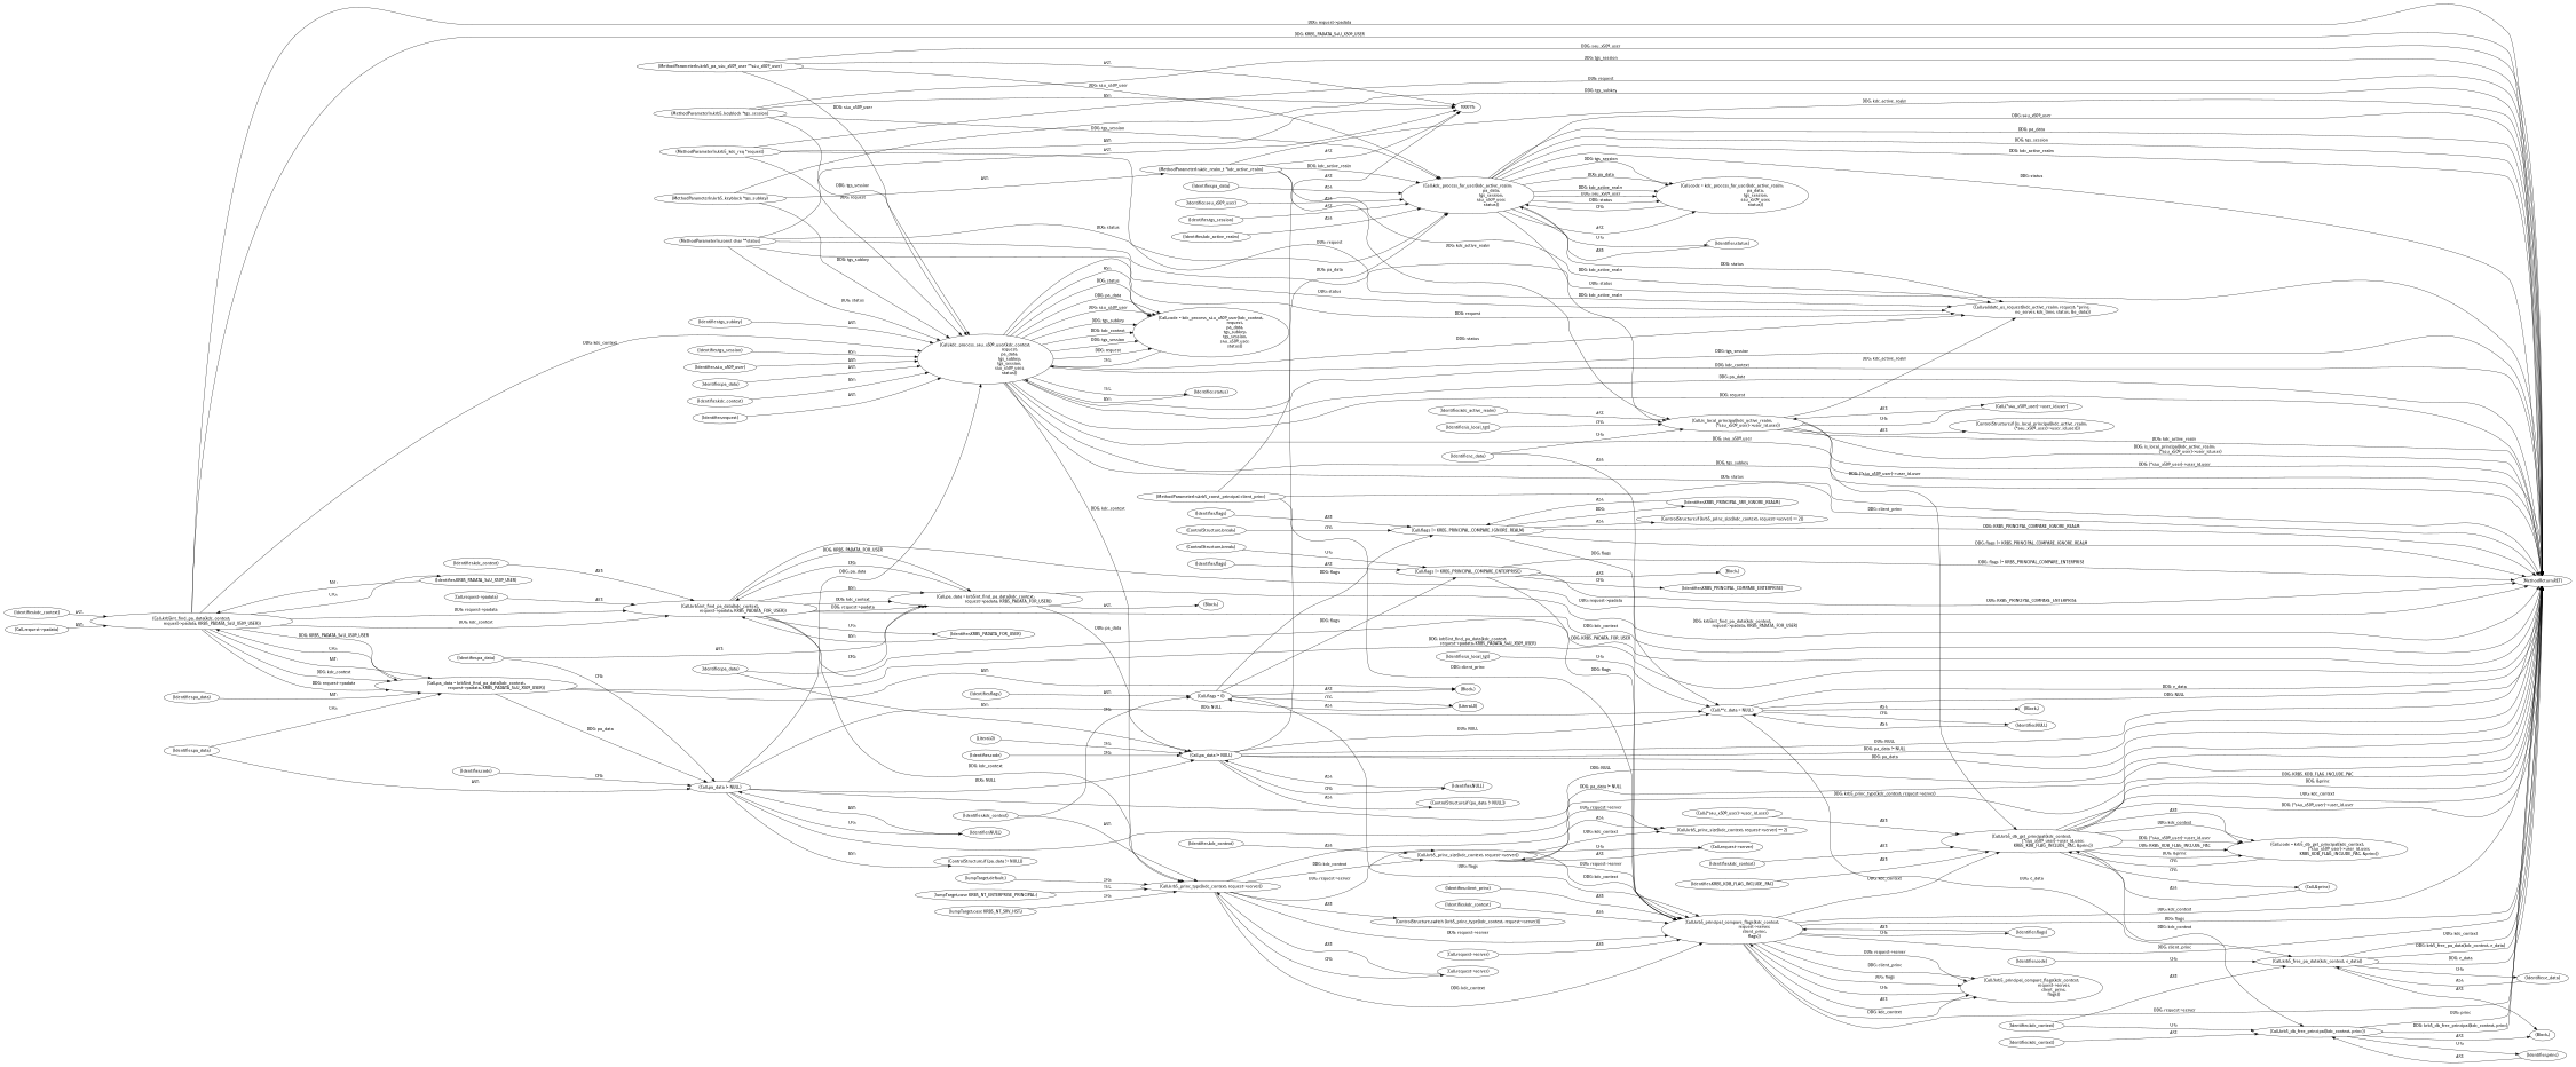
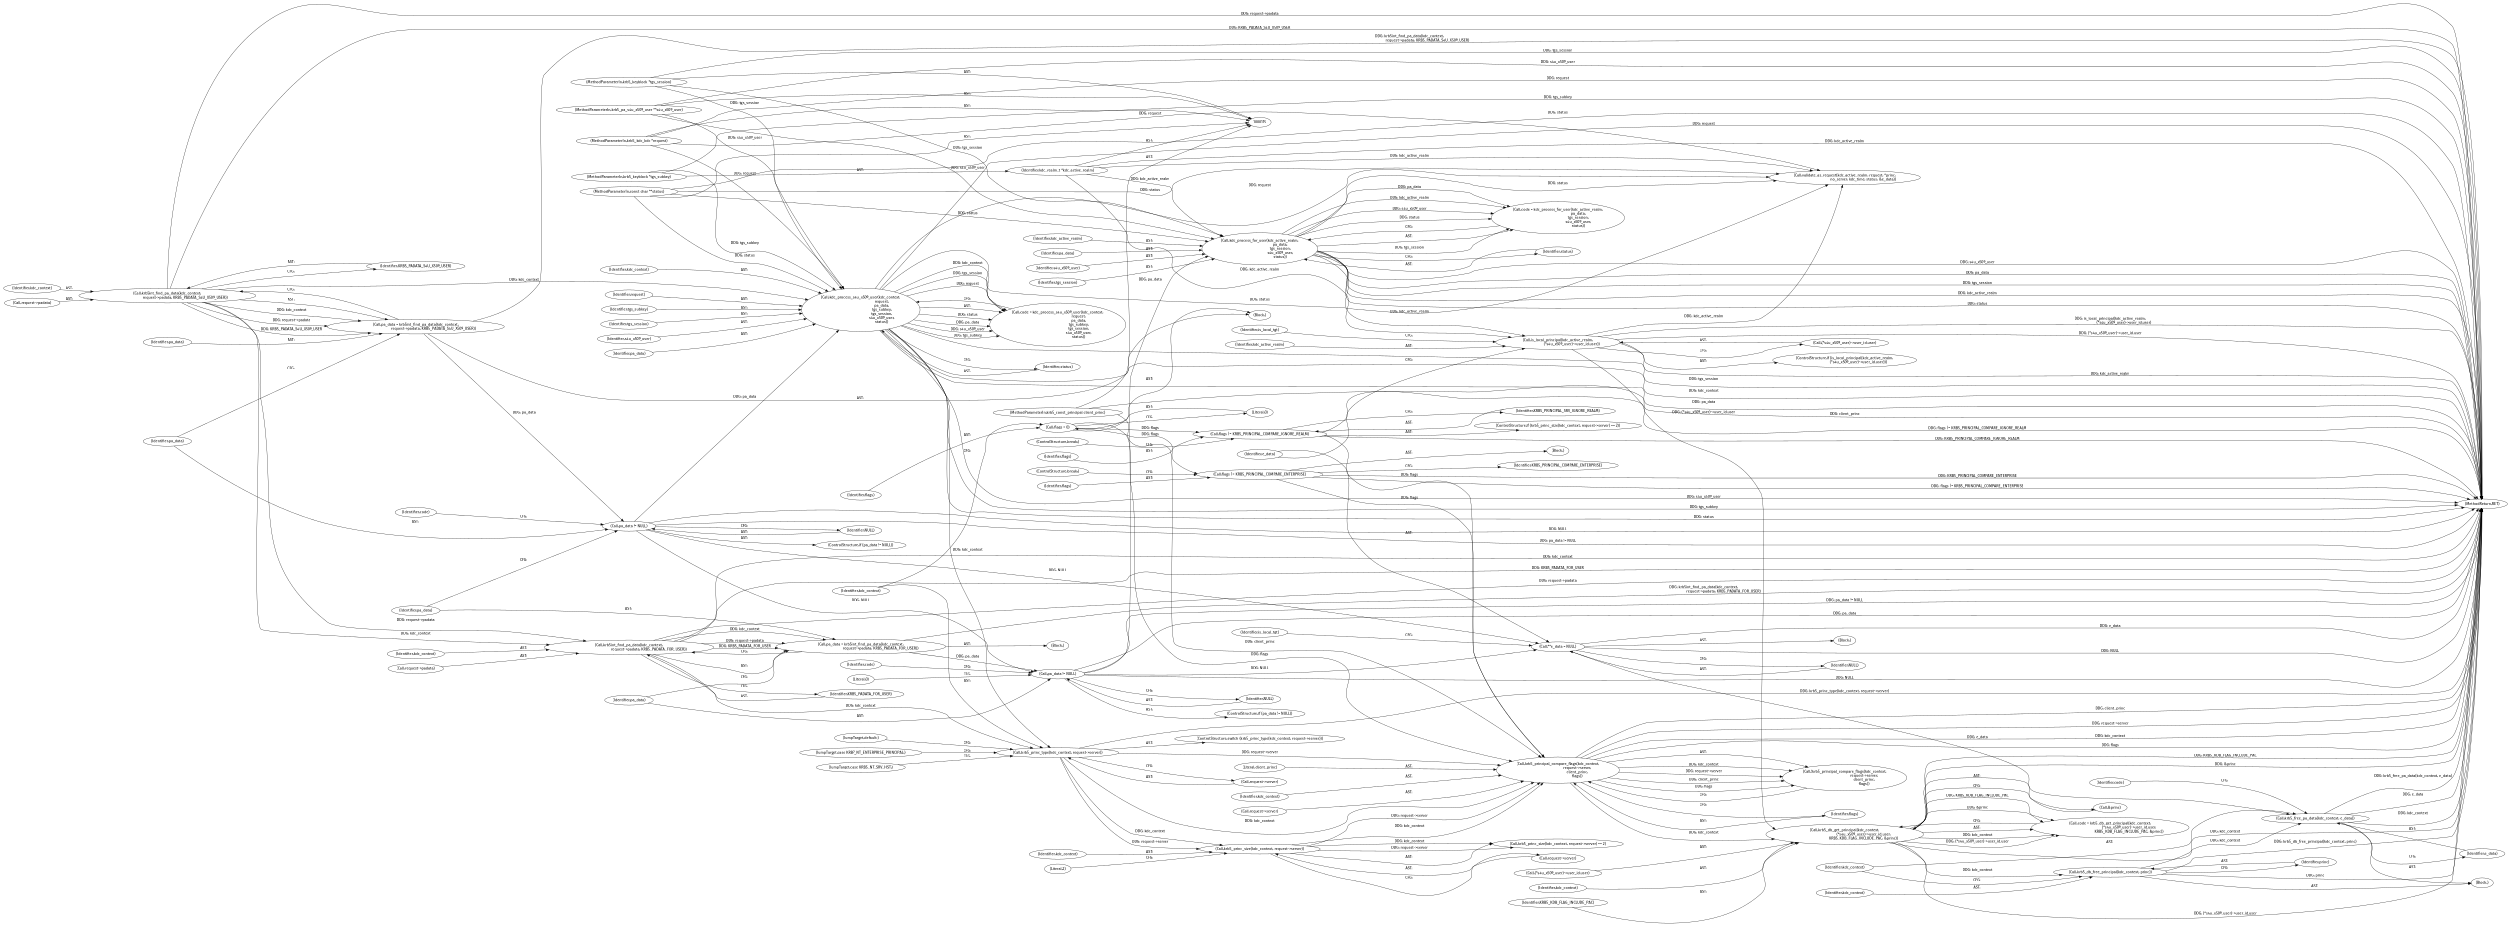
  digraph {
    fontname="Fira Sans"
    rankdir=LR
    node [fontname="Fira Sans"]
    edge [fontname="Fira Sans"]
    n1 [label="(Call,krb5_free_pa_data(kdc_context, e_data))"]
    n2 [label="(Identifier,e_data)"]
    n3 [label="(MethodReturn,RET)"]
    n4 [label="(Block,)"]
    n5 [label="(Call,krb5_db_free_principal(kdc_context, princ))"]
    n6 [label="(Identifier,princ)"]
    n7 [label="(Call,krb5_db_get_principal(kdc_context,\n                                     (*s4u_x509_user)->user_id.user,\n                                     KRB5_KDB_FLAG_INCLUDE_PAC, &princ))"]
    n8 [label="(Call,&princ)"]
    n9 [label="(Call,code = krb5_db_get_principal(kdc_context,\n                                     (*s4u_x509_user)->user_id.user,\n                                     KRB5_KDB_FLAG_INCLUDE_PAC, &princ))"]
    n10 [label="(Call,krb5_principal_compare_flags(kdc_context,\n                                      request->server,\n                                      client_princ,\n                                      flags))"]
    n11 [label="(Call,!krb5_principal_compare_flags(kdc_context,\n                                      request->server,\n                                      client_princ,\n                                      flags))"]
    n12 [label="(Identifier,flags)"]
    n13 [label="(Call,krb5_princ_size(kdc_context, request->server))"]
    n14 [label="(Call,krb5_princ_size(kdc_context, request->server) == 2)"]
    n15 [label="(Call,request->server)"]
    n16 [label="(Call,krb5_princ_type(kdc_context, request->server))"]
    n17 [label="(Call,request->server)"]
    n18 [label="(ControlStructure,switch (krb5_princ_type(kdc_context, request->server)))"]
    n19 [label="(Call,krb5int_find_pa_data(kdc_context,\n                                       request->padata, KRB5_PADATA_FOR_USER))"]
    n20 [label="(Call,pa_data = krb5int_find_pa_data(kdc_context,\n                                       request->padata, KRB5_PADATA_FOR_USER))"]
    n21 [label="(Identifier,KRB5_PADATA_FOR_USER)"]
    n22 [label="(Call,pa_data != NULL)"]
    n23 [label="(Block,)"]
    n24 [label="(Call,krb5int_find_pa_data(kdc_context,\n                                   request->padata, KRB5_PADATA_S4U_X509_USER))"]
    n25 [label="(Call,kdc_process_s4u_x509_user(kdc_context,\n                                         request,\n                                         pa_data,\n                                         tgs_subkey,\n                                         tgs_session,\n                                         s4u_x509_user,\n                                         status))"]
    n26 [label="(Call,pa_data = krb5int_find_pa_data(kdc_context,\n                                   request->padata, KRB5_PADATA_S4U_X509_USER))"]
    n27 [label="(Identifier,KRB5_PADATA_S4U_X509_USER)"]
    n28 [label="(Call,code = kdc_process_s4u_x509_user(kdc_context,\n                                         request,\n                                         pa_data,\n                                         tgs_subkey,\n                                         tgs_session,\n                                         s4u_x509_user,\n                                         status))"]
    n29 [label="(Identifier,status)"]
    n30 [label="(Call,validate_as_request(kdc_active_realm, request, *princ,\n                                    no_server, kdc_time, status, &e_data))"]
    n31 [label="(Call,pa_data != NULL)"]
    n32 [label="(Block,)"]
-   n33 [label="(MethodParameterIn,krb5_kdc_req *request)"]
+   n33 [label="(MethodParameterIn,krb5_kdc_kdc *request)"]
    1000115
    n35 [label="(Call,**e_data = NULL)"]
    n36 [label="(ControlStructure,if (pa_data != NULL))"]
    n37 [label="(Identifier,NULL)"]
    n38 [label="(Call,kdc_process_for_user(kdc_active_realm,\n                                        pa_data,\n                                        tgs_session,\n                                        s4u_x509_user,\n                                        status))"]
    n39 [label="(ControlStructure,if (pa_data != NULL))"]
    n40 [label="(Identifier,NULL)"]
    n41 [label="(Identifier,NULL)"]
    n42 [label="(Block,)"]
    n43 [label="(MethodParameterIn,krb5_keyblock *tgs_subkey)"]
-   n44 [label="(MethodParameterIn,kdc_realm_t *kdc_active_realm)"]
+   n44 [label="(Identifier,kdc_realm_t *kdc_active_realm)"]
    n45 [label="(MethodParameterIn,krb5_keyblock *tgs_session)"]
    n46 [label="(Call,is_local_principal(kdc_active_realm,\n                           (*s4u_x509_user)->user_id.user))"]
    n47 [label="(Call,code = kdc_process_for_user(kdc_active_realm,\n                                        pa_data,\n                                        tgs_session,\n                                        s4u_x509_user,\n                                        status))"]
    n48 [label="(Identifier,status)"]
    n49 [label="(MethodParameterIn,krb5_pa_s4u_x509_user **s4u_x509_user)"]
    n50 [label="(MethodParameterIn,const char **status)"]
    n51 [label="(MethodParameterIn,krb5_const_principal client_princ)"]
    n52 [label="(Call,flags = 0)"]
    n53 [label="(Call,flags |= KRB5_PRINCIPAL_COMPARE_IGNORE_REALM)"]
    n54 [label="(Call,flags |= KRB5_PRINCIPAL_COMPARE_ENTERPRISE)"]
    n55 [label="(Literal,0)"]
    n56 [label="(Identifier,KRB5_PRINCIPAL_SRV_IGNORE_REALM)"]
    n57 [label="(ControlStructure,if (krb5_princ_size(kdc_context, request->server) == 2))"]
    n58 [label="(Block,)"]
    n59 [label="(Identifier,KRB5_PRINCIPAL_COMPARE_ENTERPRISE)"]
    n60 [label="(Call,(*s4u_x509_user)->user_id.user)"]
    n61 [label="(ControlStructure,if (is_local_principal(kdc_active_realm,\n                           (*s4u_x509_user)->user_id.user)))"]
    n62 [label="(Identifier,is_local_tgt)"]
    n63 [label="(Identifier,pa_data)"]
    n64 [label="(Identifier,kdc_context)"]
    n65 [label="(Identifier,is_local_tgt)"]
    n66 [label="(Identifier,kdc_context)"]
    n67 [label="(Identifier,kdc_context)"]
    n68 [label="(Identifier,flags)"]
    n69 [label="(Identifier,pa_data)"]
+   n70 [label="(Literal,2)"]
    n71 [label="(Call,request->server)"]
    n72 [label="(Identifier,kdc_context)"]
    n73 [label="(Identifier,pa_data)"]
    n74 [label="(Call,(*s4u_x509_user)->user_id.user)"]
    n75 [label="(Identifier,pa_data)"]
    n76 [label="(JumpTarget,case KRB5_NT_SRV_HST:)"]
-   n77 [label="(Identifier,client_princ)"]
+   n77 [label="(Literal,client_princ)"]
    n78 [label="(JumpTarget,default:)"]
    n79 [label="(Identifier,e_data)"]
    n80 [label="(Identifier,kdc_context)"]
    n81 [label="(Call,request->padata)"]
    n82 [label="(Identifier,flags)"]
    n83 [label="(ControlStructure,break;)"]
    n84 [label="(Identifier,flags)"]
-   n85 [label="(JumpTarget,case KRB5_NT_ENTERPRISE_PRINCIPAL:)"]
+   n85 [label="(JumpTarget,case KRB7_NT_ENTERPRISE_PRINCIPAL:)"]
    n86 [label="(Identifier,request)"]
    n87 [label="(Identifier,tgs_subkey)"]
    n88 [label="(Identifier,kdc_context)"]
    n89 [label="(Identifier,kdc_context)"]
    n90 [label="(Identifier,pa_data)"]
    n91 [label="(Identifier,code)"]
    n92 [label="(Identifier,kdc_context)"]
    n93 [label="(Identifier,code)"]
    n94 [label="(Identifier,kdc_active_realm)"]
    n95 [label="(Identifier,tgs_session)"]
    n96 [label="(Identifier,pa_data)"]
    n97 [label="(Identifier,s4u_x509_user)"]
    n98 [label="(Literal,0)"]
    n99 [label="(Identifier,code)"]
    n100 [label="(ControlStructure,break;)"]
    n101 [label="(Identifier,KRB5_KDB_FLAG_INCLUDE_PAC)"]
    n102 [label="(Identifier,s4u_x509_user)"]
    n103 [label="(Identifier,tgs_session)"]
    n104 [label="(Call,request->padata)"]
    n105 [label="(Identifier,kdc_context)"]
    n106 [label="(Identifier,kdc_active_realm)"]
    n1 -> n2 [label="CFG: "]
    n1 -> n3 [label="DDG: krb5_free_pa_data(kdc_context, e_data)"]
    n1 -> n3 [label="DDG: e_data"]
    n1 -> n3 [label="DDG: kdc_context"]
    n1 -> n4 [label="AST: "]
    n2 -> n1 [label="AST: "]
+   n5 -> n1 [label="DDG: kdc_context"]
    n5 -> n3 [label="DDG: princ"]
    n5 -> n3 [label="DDG: krb5_db_free_principal(kdc_context, princ)"]
    n5 -> n4 [label="AST: "]
    n5 -> n6 [label="CFG: "]
    n6 -> n5 [label="AST: "]
    n7 -> n3 [label="DDG: KRB5_KDB_FLAG_INCLUDE_PAC"]
    n7 -> n3 [label="DDG: &princ"]
    n7 -> n3 [label="DDG: kdc_context"]
    n7 -> n3 [label="DDG: (*s4u_x509_user)->user_id.user"]
    n7 -> n5 [label="DDG: kdc_context"]
    n7 -> n8 [label="CFG: "]
    n7 -> n9 [label="AST: "]
    n7 -> n9 [label="DDG: kdc_context"]
    n7 -> n9 [label="DDG: (*s4u_x509_user)->user_id.user"]
    n7 -> n9 [label="DDG: KRB5_KDB_FLAG_INCLUDE_PAC"]
    n7 -> n9 [label="DDG: &princ"]
    n8 -> n7 [label="AST: "]
    n9 -> n7 [label="CFG: "]
    n10 -> n3 [label="DDG: flags"]
    n10 -> n3 [label="DDG: client_princ"]
    n10 -> n3 [label="DDG: request->server"]
    n10 -> n3 [label="DDG: kdc_context"]
    n10 -> n7 [label="DDG: kdc_context"]
    n10 -> n11 [label="AST: "]
    n10 -> n11 [label="DDG: kdc_context"]
    n10 -> n11 [label="DDG: request->server"]
    n10 -> n11 [label="DDG: client_princ"]
    n10 -> n11 [label="DDG: flags"]
    n10 -> n12 [label="CFG: "]
    n11 -> n10 [label="CFG: "]
    n12 -> n10 [label="AST: "]
    n13 -> n10 [label="DDG: kdc_context"]
    n13 -> n10 [label="DDG: request->server"]
    n13 -> n14 [label="AST: "]
    n13 -> n14 [label="DDG: kdc_context"]
    n13 -> n14 [label="DDG: request->server"]
    n13 -> n15 [label="CFG: "]
    n15 -> n13 [label="AST: "]
    n16 -> n3 [label="DDG: krb5_princ_type(kdc_context, request->server)"]
    n16 -> n10 [label="DDG: kdc_context"]
    n16 -> n10 [label="DDG: request->server"]
    n16 -> n13 [label="DDG: kdc_context"]
    n16 -> n13 [label="DDG: request->server"]
    n16 -> n17 [label="CFG: "]
    n16 -> n18 [label="AST: "]
    n17 -> n16 [label="AST: "]
    n19 -> n3 [label="DDG: kdc_context"]
    n19 -> n3 [label="DDG: KRB5_PADATA_FOR_USER"]
    n19 -> n3 [label="DDG: request->padata"]
    n19 -> n16 [label="DDG: kdc_context"]
    n19 -> n20 [label="AST: "]
    n19 -> n20 [label="DDG: kdc_context"]
    n19 -> n20 [label="DDG: request->padata"]
    n19 -> n20 [label="DDG: KRB5_PADATA_FOR_USER"]
    n19 -> n21 [label="CFG: "]
    n20 -> n3 [label="DDG: krb5int_find_pa_data(kdc_context,\n                                       request->padata, KRB5_PADATA_FOR_USER)"]
    n20 -> n19 [label="CFG: "]
    n20 -> n22 [label="DDG: pa_data"]
    n20 -> n23 [label="AST: "]
    n21 -> n19 [label="AST: "]
    n22 -> n3 [label="DDG: pa_data != NULL"]
    n22 -> n3 [label="DDG: pa_data"]
    n22 -> n3 [label="DDG: NULL"]
    n22 -> n35 [label="DDG: NULL"]
    n22 -> n38 [label="DDG: pa_data"]
    n22 -> n39 [label="AST: "]
    n22 -> n40 [label="CFG: "]
    n24 -> n3 [label="DDG: request->padata"]
    n24 -> n3 [label="DDG: KRB5_PADATA_S4U_X509_USER"]
    n24 -> n19 [label="DDG: kdc_context"]
    n24 -> n19 [label="DDG: request->padata"]
    n24 -> n25 [label="DDG: kdc_context"]
    n24 -> n26 [label="AST: "]
    n24 -> n26 [label="DDG: kdc_context"]
    n24 -> n26 [label="DDG: request->padata"]
    n24 -> n26 [label="DDG: KRB5_PADATA_S4U_X509_USER"]
    n24 -> n27 [label="CFG: "]
    n25 -> n3 [label="DDG: s4u_x509_user"]
    n25 -> n3 [label="DDG: tgs_subkey"]
    n25 -> n3 [label="DDG: status"]
    n25 -> n3 [label="DDG: request"]
    n25 -> n3 [label="DDG: tgs_session"]
    n25 -> n3 [label="DDG: kdc_context"]
    n25 -> n3 [label="DDG: pa_data"]
    n25 -> n16 [label="DDG: kdc_context"]
    n25 -> n28 [label="AST: "]
    n25 -> n28 [label="DDG: status"]
    n25 -> n28 [label="DDG: pa_data"]
    n25 -> n28 [label="DDG: s4u_x509_user"]
    n25 -> n28 [label="DDG: tgs_subkey"]
    n25 -> n28 [label="DDG: kdc_context"]
    n25 -> n28 [label="DDG: tgs_session"]
    n25 -> n28 [label="DDG: request"]
    n25 -> n29 [label="CFG: "]
    n25 -> n30 [label="DDG: request"]
    n25 -> n30 [label="DDG: status"]
    n26 -> n3 [label="DDG: krb5int_find_pa_data(kdc_context,\n                                   request->padata, KRB5_PADATA_S4U_X509_USER)"]
    n26 -> n24 [label="CFG: "]
    n26 -> n31 [label="DDG: pa_data"]
    n26 -> n32 [label="AST: "]
    n27 -> n24 [label="AST: "]
    n28 -> n25 [label="CFG: "]
    n29 -> n25 [label="AST: "]
    n31 -> n3 [label="DDG: NULL"]
    n31 -> n3 [label="DDG: pa_data != NULL"]
    n31 -> n22 [label="DDG: NULL"]
    n31 -> n25 [label="DDG: pa_data"]
    n31 -> n35 [label="DDG: NULL"]
    n31 -> n36 [label="AST: "]
    n31 -> n37 [label="CFG: "]
    n33 -> n3 [label="DDG: request"]
    n33 -> n25 [label="DDG: request"]
    n33 -> n30 [label="DDG: request"]
    n33 -> 1000115 [label="AST: "]
    n35 -> n1 [label="DDG: e_data"]
    n35 -> n3 [label="DDG: e_data"]
    n35 -> n3 [label="DDG: NULL"]
    n35 -> n41 [label="CFG: "]
    n35 -> n42 [label="AST: "]
    n37 -> n31 [label="AST: "]
    n38 -> n3 [label="DDG: s4u_x509_user"]
    n38 -> n3 [label="DDG: pa_data"]
    n38 -> n3 [label="DDG: tgs_session"]
    n38 -> n3 [label="DDG: kdc_active_realm"]
    n38 -> n3 [label="DDG: status"]
    n38 -> n30 [label="DDG: status"]
    n38 -> n46 [label="DDG: kdc_active_realm"]
    n38 -> n47 [label="AST: "]
    n38 -> n47 [label="DDG: tgs_session"]
    n38 -> n47 [label="DDG: pa_data"]
    n38 -> n47 [label="DDG: kdc_active_realm"]
    n38 -> n47 [label="DDG: s4u_x509_user"]
    n38 -> n47 [label="DDG: status"]
    n38 -> n48 [label="CFG: "]
    n40 -> n22 [label="AST: "]
    n41 -> n35 [label="AST: "]
    n43 -> n3 [label="DDG: tgs_subkey"]
    n43 -> n25 [label="DDG: tgs_subkey"]
    n43 -> n44 [label="AST: "]
    n44 -> n3 [label="DDG: kdc_active_realm"]
    n44 -> n30 [label="DDG: kdc_active_realm"]
    n44 -> 1000115 [label="AST: "]
    n44 -> n38 [label="DDG: kdc_active_realm"]
    n44 -> n46 [label="DDG: kdc_active_realm"]
    n45 -> n3 [label="DDG: tgs_session"]
    n45 -> n25 [label="DDG: tgs_session"]
    n45 -> 1000115 [label="AST: "]
    n45 -> n38 [label="DDG: tgs_session"]
    n46 -> n3 [label="DDG: kdc_active_realm"]
    n46 -> n3 [label="DDG: is_local_principal(kdc_active_realm,\n                           (*s4u_x509_user)->user_id.user)"]
    n46 -> n3 [label="DDG: (*s4u_x509_user)->user_id.user"]
    n46 -> n7 [label="DDG: (*s4u_x509_user)->user_id.user"]
    n46 -> n30 [label="DDG: kdc_active_realm"]
    n46 -> n60 [label="CFG: "]
    n46 -> n61 [label="AST: "]
    n47 -> n38 [label="CFG: "]
    n48 -> n38 [label="AST: "]
    n49 -> n3 [label="DDG: s4u_x509_user"]
    n49 -> n25 [label="DDG: s4u_x509_user"]
    n49 -> 1000115 [label="AST: "]
    n49 -> n38 [label="DDG: s4u_x509_user"]
    n50 -> n3 [label="DDG: status"]
    n50 -> n25 [label="DDG: status"]
    n50 -> n30 [label="DDG: status"]
    n50 -> 1000115 [label="AST: "]
    n50 -> n38 [label="DDG: status"]
    n51 -> n3 [label="DDG: client_princ"]
    n51 -> n10 [label="DDG: client_princ"]
    n51 -> 1000115 [label="AST: "]
    n52 -> n10 [label="DDG: flags"]
    n52 -> n32 [label="AST: "]
    n52 -> n53 [label="DDG: flags"]
    n52 -> n54 [label="DDG: flags"]
    n52 -> n55 [label="CFG: "]
    n53 -> n3 [label="DDG: flags |= KRB5_PRINCIPAL_COMPARE_IGNORE_REALM"]
    n53 -> n3 [label="DDG: KRB5_PRINCIPAL_COMPARE_IGNORE_REALM"]
    n53 -> n10 [label="DDG: flags"]
-   n53 -> n56 [label="DDG: "]
+   n53 -> n56 [label="CFG: "]
    n53 -> n57 [label="AST: "]
    n54 -> n3 [label="DDG: KRB5_PRINCIPAL_COMPARE_ENTERPRISE"]
    n54 -> n3 [label="DDG: flags |= KRB5_PRINCIPAL_COMPARE_ENTERPRISE"]
    n54 -> n10 [label="DDG: flags"]
    n54 -> n58 [label="AST: "]
    n54 -> n59 [label="CFG: "]
    n55 -> n52 [label="AST: "]
    n56 -> n53 [label="AST: "]
    n60 -> n46 [label="AST: "]
    n62 -> n35 [label="CFG: "]
    n63 -> n38 [label="AST: "]
    n64 -> n10 [label="AST: "]
    n65 -> n46 [label="CFG: "]
    n66 -> n13 [label="AST: "]
    n67 -> n24 [label="AST: "]
    n68 -> n53 [label="AST: "]
    n69 -> n25 [label="AST: "]
+   n70 -> n13 [label="CFG: "]
    n71 -> n10 [label="AST: "]
    n72 -> n25 [label="AST: "]
    n73 -> n20 [label="CFG: "]
    n73 -> n22 [label="AST: "]
    n74 -> n7 [label="AST: "]
    n75 -> n20 [label="AST: "]
    n75 -> n31 [label="CFG: "]
    n76 -> n16 [label="CFG: "]
    n77 -> n10 [label="AST: "]
    n78 -> n16 [label="CFG: "]
    n79 -> n35 [label="AST: "]
    n79 -> n46 [label="CFG: "]
    n80 -> n1 [label="AST: "]
    n80 -> n5 [label="CFG: "]
    n81 -> n24 [label="AST: "]
    n82 -> n52 [label="AST: "]
    n83 -> n54 [label="CFG: "]
    n84 -> n54 [label="AST: "]
    n85 -> n16 [label="CFG: "]
    n86 -> n25 [label="AST: "]
    n87 -> n25 [label="AST: "]
    n88 -> n16 [label="AST: "]
    n88 -> n52 [label="CFG: "]
    n89 -> n7 [label="AST: "]
    n90 -> n26 [label="CFG: "]
    n90 -> n31 [label="AST: "]
    n91 -> n22 [label="CFG: "]
    n92 -> n5 [label="AST: "]
    n93 -> n31 [label="CFG: "]
    n94 -> n46 [label="AST: "]
    n95 -> n25 [label="AST: "]
    n96 -> n26 [label="AST: "]
    n97 -> n38 [label="AST: "]
    n98 -> n22 [label="CFG: "]
    n99 -> n1 [label="CFG: "]
    n100 -> n53 [label="CFG: "]
    n101 -> n7 [label="AST: "]
    n102 -> n25 [label="AST: "]
    n103 -> n38 [label="AST: "]
    n104 -> n19 [label="AST: "]
    n105 -> n19 [label="AST: "]
    n106 -> n38 [label="AST: "]
  }
